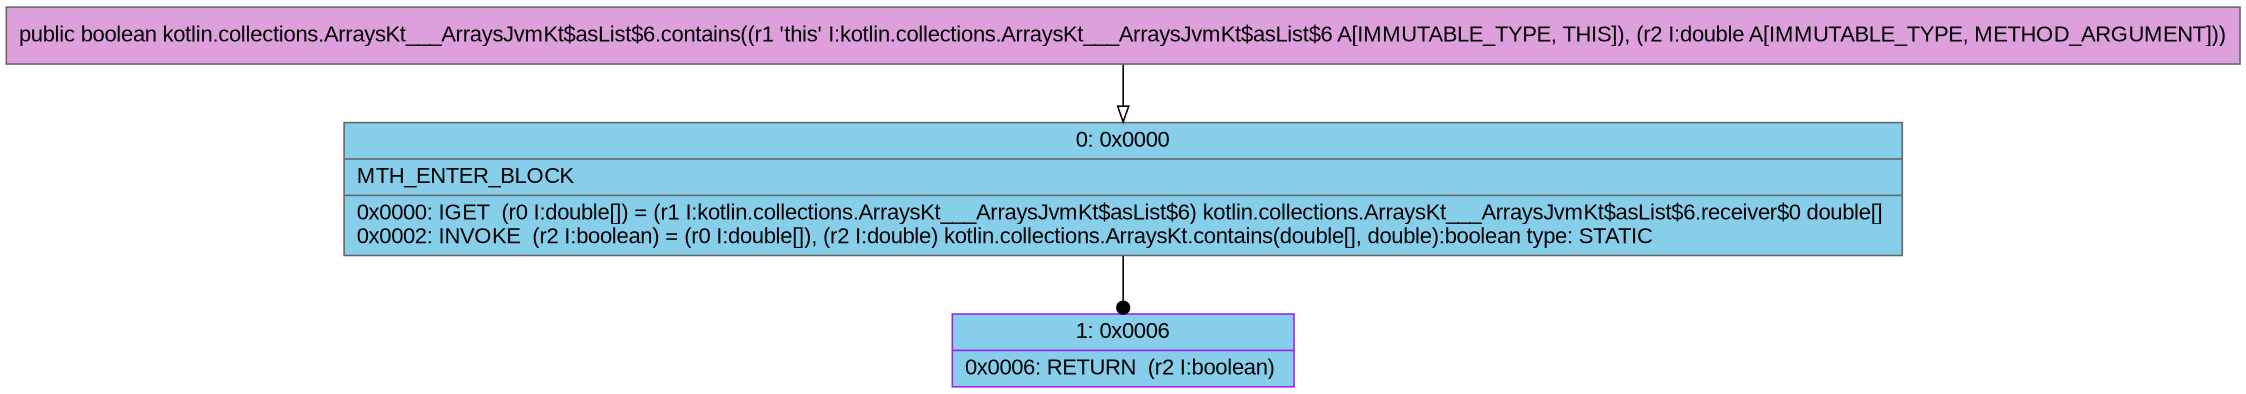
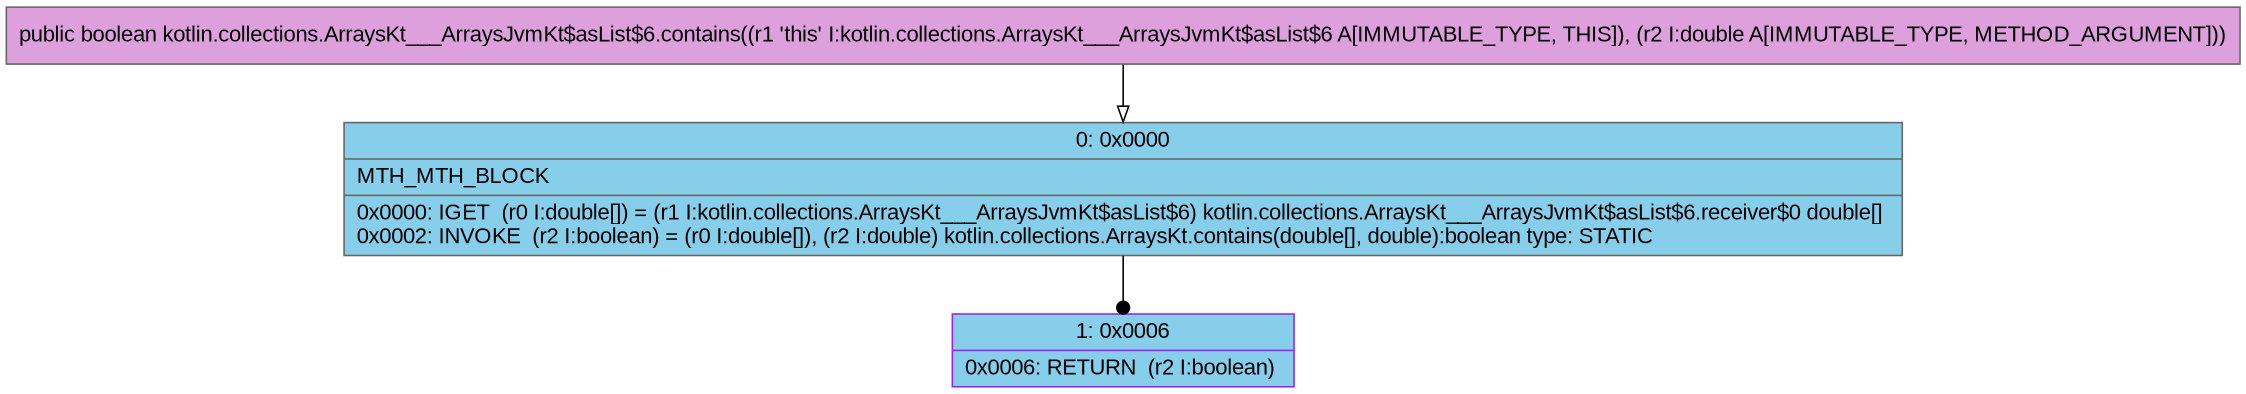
  digraph {
    fontname="Liberation Sans"
    node [shape=record style=filled fillcolor=skyblue color=gray40 fontname="Liberation Sans"]
    edge [style=solid fontname="Liberation Sans"]
-   n1 [label="{0\:\ 0x0000|MTH_ENTER_BLOCK\l|0x0000: IGET  (r0 I:double[]) = (r1 I:kotlin.collections.ArraysKt___ArraysJvmKt$asList$6) kotlin.collections.ArraysKt___ArraysJvmKt$asList$6.receiver$0 double[] \l0x0002: INVOKE  (r2 I:boolean) = (r0 I:double[]), (r2 I:double) kotlin.collections.ArraysKt.contains(double[], double):boolean type: STATIC \l}"]
+   n1 [label="{0\:\ 0x0000|MTH_MTH_BLOCK\l|0x0000: IGET  (r0 I:double[]) = (r1 I:kotlin.collections.ArraysKt___ArraysJvmKt$asList$6) kotlin.collections.ArraysKt___ArraysJvmKt$asList$6.receiver$0 double[] \l0x0002: INVOKE  (r2 I:boolean) = (r0 I:double[]), (r2 I:double) kotlin.collections.ArraysKt.contains(double[], double):boolean type: STATIC \l}"]
    n2 [label="{1\:\ 0x0006|0x0006: RETURN  (r2 I:boolean) \l}" color=purple]
    n3 [label="{public boolean kotlin.collections.ArraysKt___ArraysJvmKt$asList$6.contains((r1 'this' I:kotlin.collections.ArraysKt___ArraysJvmKt$asList$6 A[IMMUTABLE_TYPE, THIS]), (r2 I:double A[IMMUTABLE_TYPE, METHOD_ARGUMENT])) }" fillcolor=plum]
    n1 -> n2 [arrowhead=dot]
    n3 -> n1 [arrowhead=onormal]
  }
